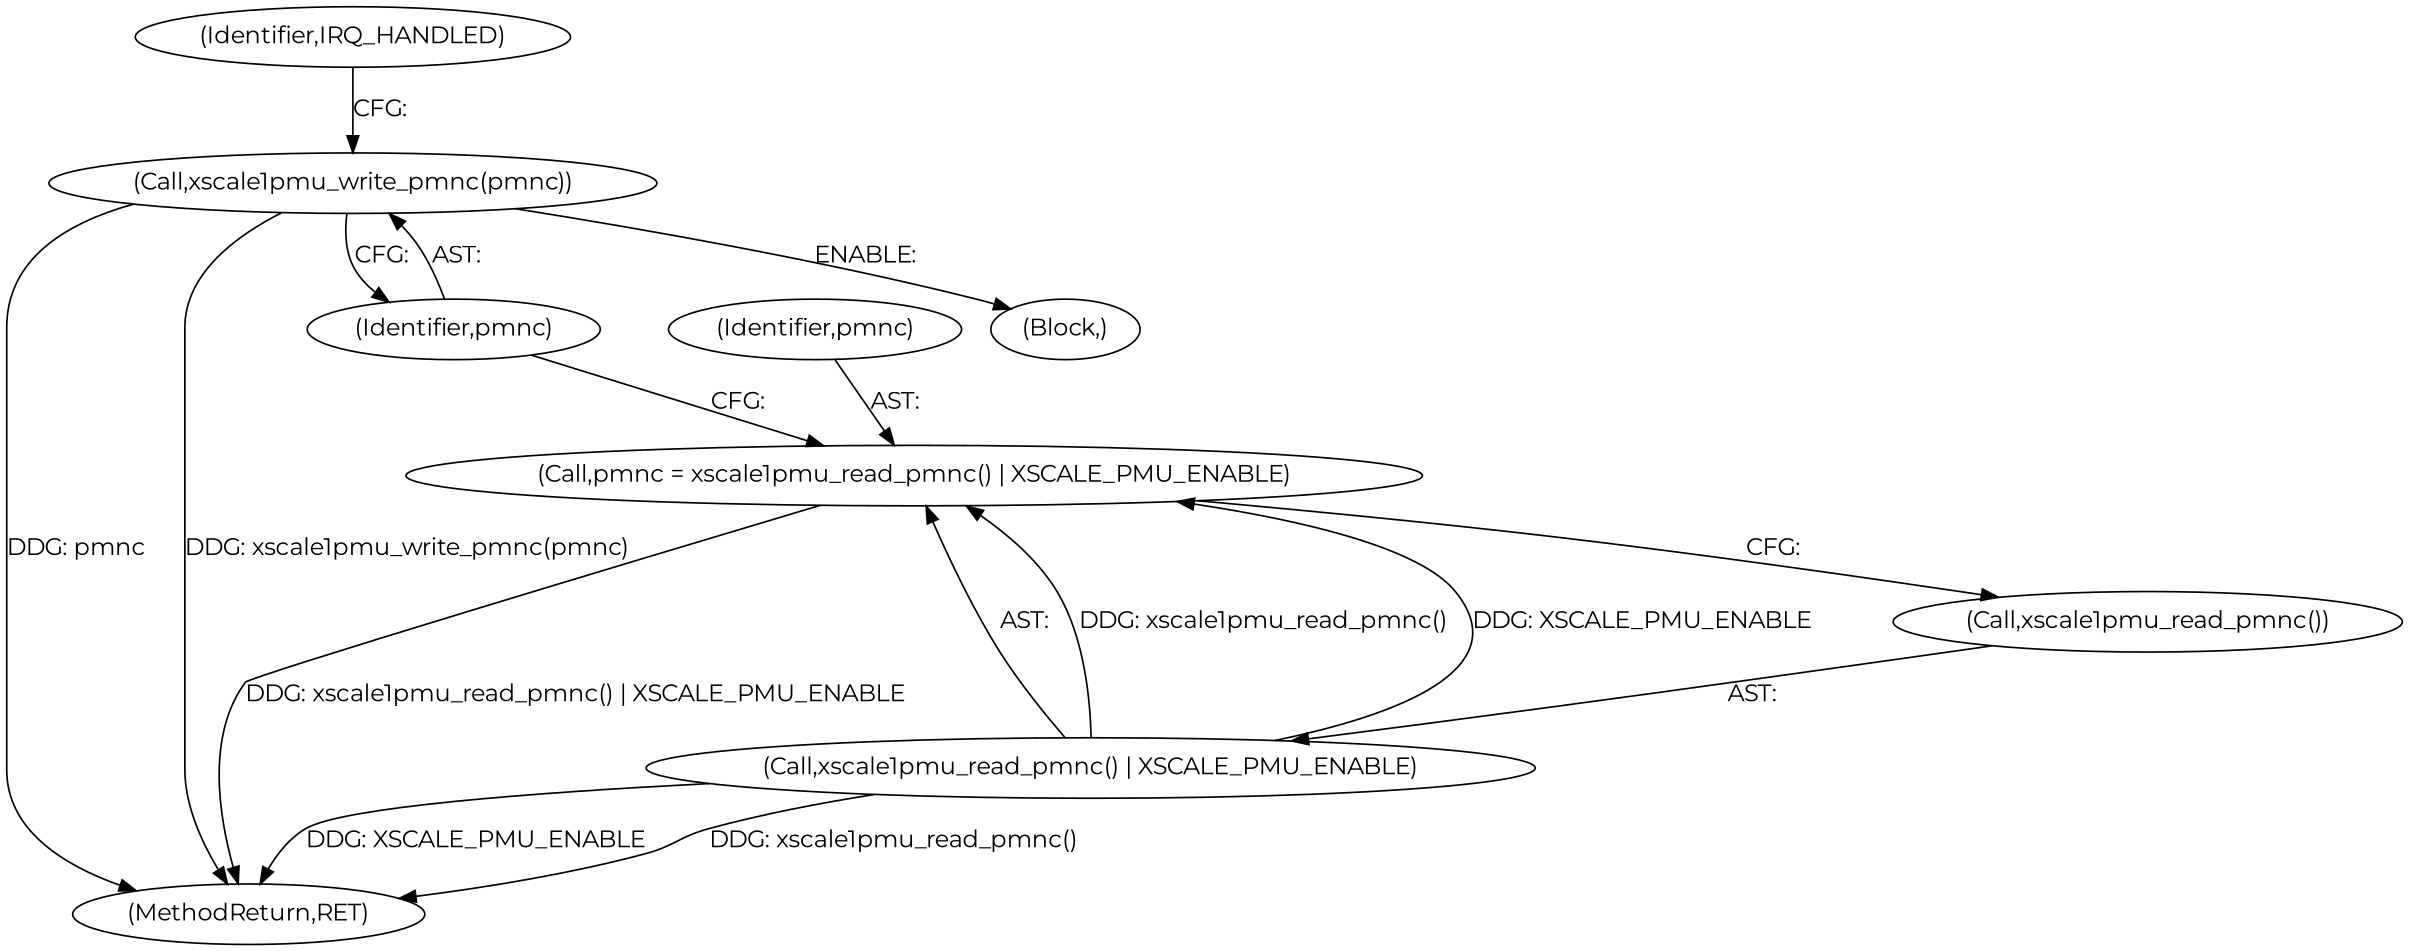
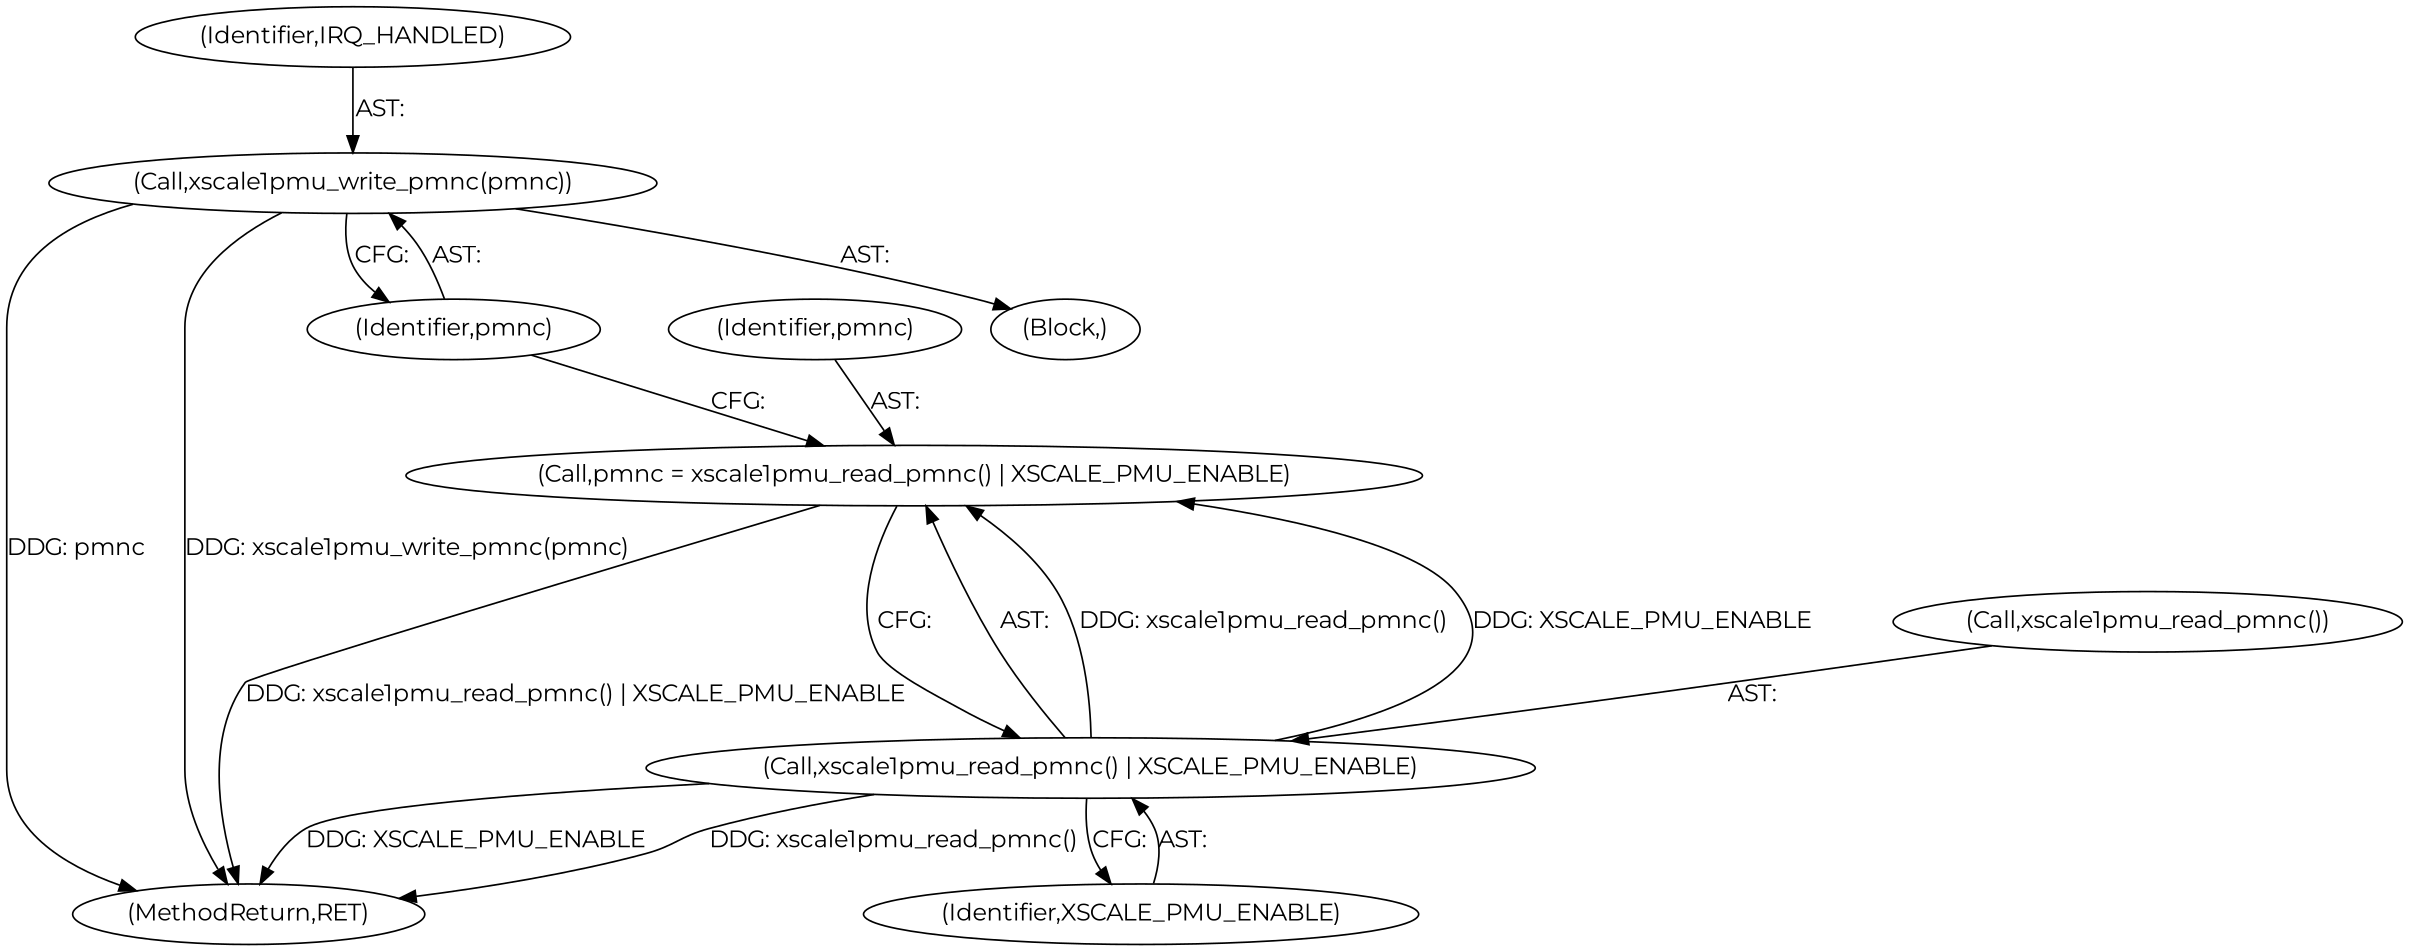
  digraph {
    fontname=Montserrat
    node [fontname=Montserrat]
    edge [fontname=Montserrat]
    n1 [label="(Call,xscale1pmu_write_pmnc(pmnc))"]
    n2 [label="(Identifier,pmnc)"]
    n3 [label="(Block,)"]
    n4 [label="(MethodReturn,RET)"]
    n5 [label="(Call,pmnc = xscale1pmu_read_pmnc() | XSCALE_PMU_ENABLE)"]
    n6 [label="(Call,xscale1pmu_read_pmnc() | XSCALE_PMU_ENABLE)"]
+   n7 [label="(Identifier,XSCALE_PMU_ENABLE)"]
    n8 [label="(Call,xscale1pmu_read_pmnc())"]
    n9 [label="(Identifier,pmnc)"]
    n10 [label="(Identifier,IRQ_HANDLED)"]
    n1 -> n2 [label="CFG: "]
-   n1 -> n3 [label="ENABLE: "]
+   n1 -> n3 [label="AST: "]
    n1 -> n4 [label="DDG: pmnc"]
    n1 -> n4 [label="DDG: xscale1pmu_write_pmnc(pmnc)"]
    n2 -> n1 [label="AST: "]
    n2 -> n5 [label="CFG: "]
    n5 -> n4 [label="DDG: xscale1pmu_read_pmnc() | XSCALE_PMU_ENABLE"]
-   n5 -> n8 [label="CFG: "]
+   n5 -> n6 [label="CFG: "]
    n6 -> n4 [label="DDG: XSCALE_PMU_ENABLE"]
    n6 -> n4 [label="DDG: xscale1pmu_read_pmnc()"]
    n6 -> n5 [label="AST: "]
    n6 -> n5 [label="DDG: xscale1pmu_read_pmnc()"]
    n6 -> n5 [label="DDG: XSCALE_PMU_ENABLE"]
+   n6 -> n7 [label="CFG: "]
+   n7 -> n6 [label="AST: "]
    n8 -> n6 [label="AST: "]
    n9 -> n5 [label="AST: "]
-   n10 -> n1 [label="CFG: "]
+   n10 -> n1 [label="AST: "]
  }
